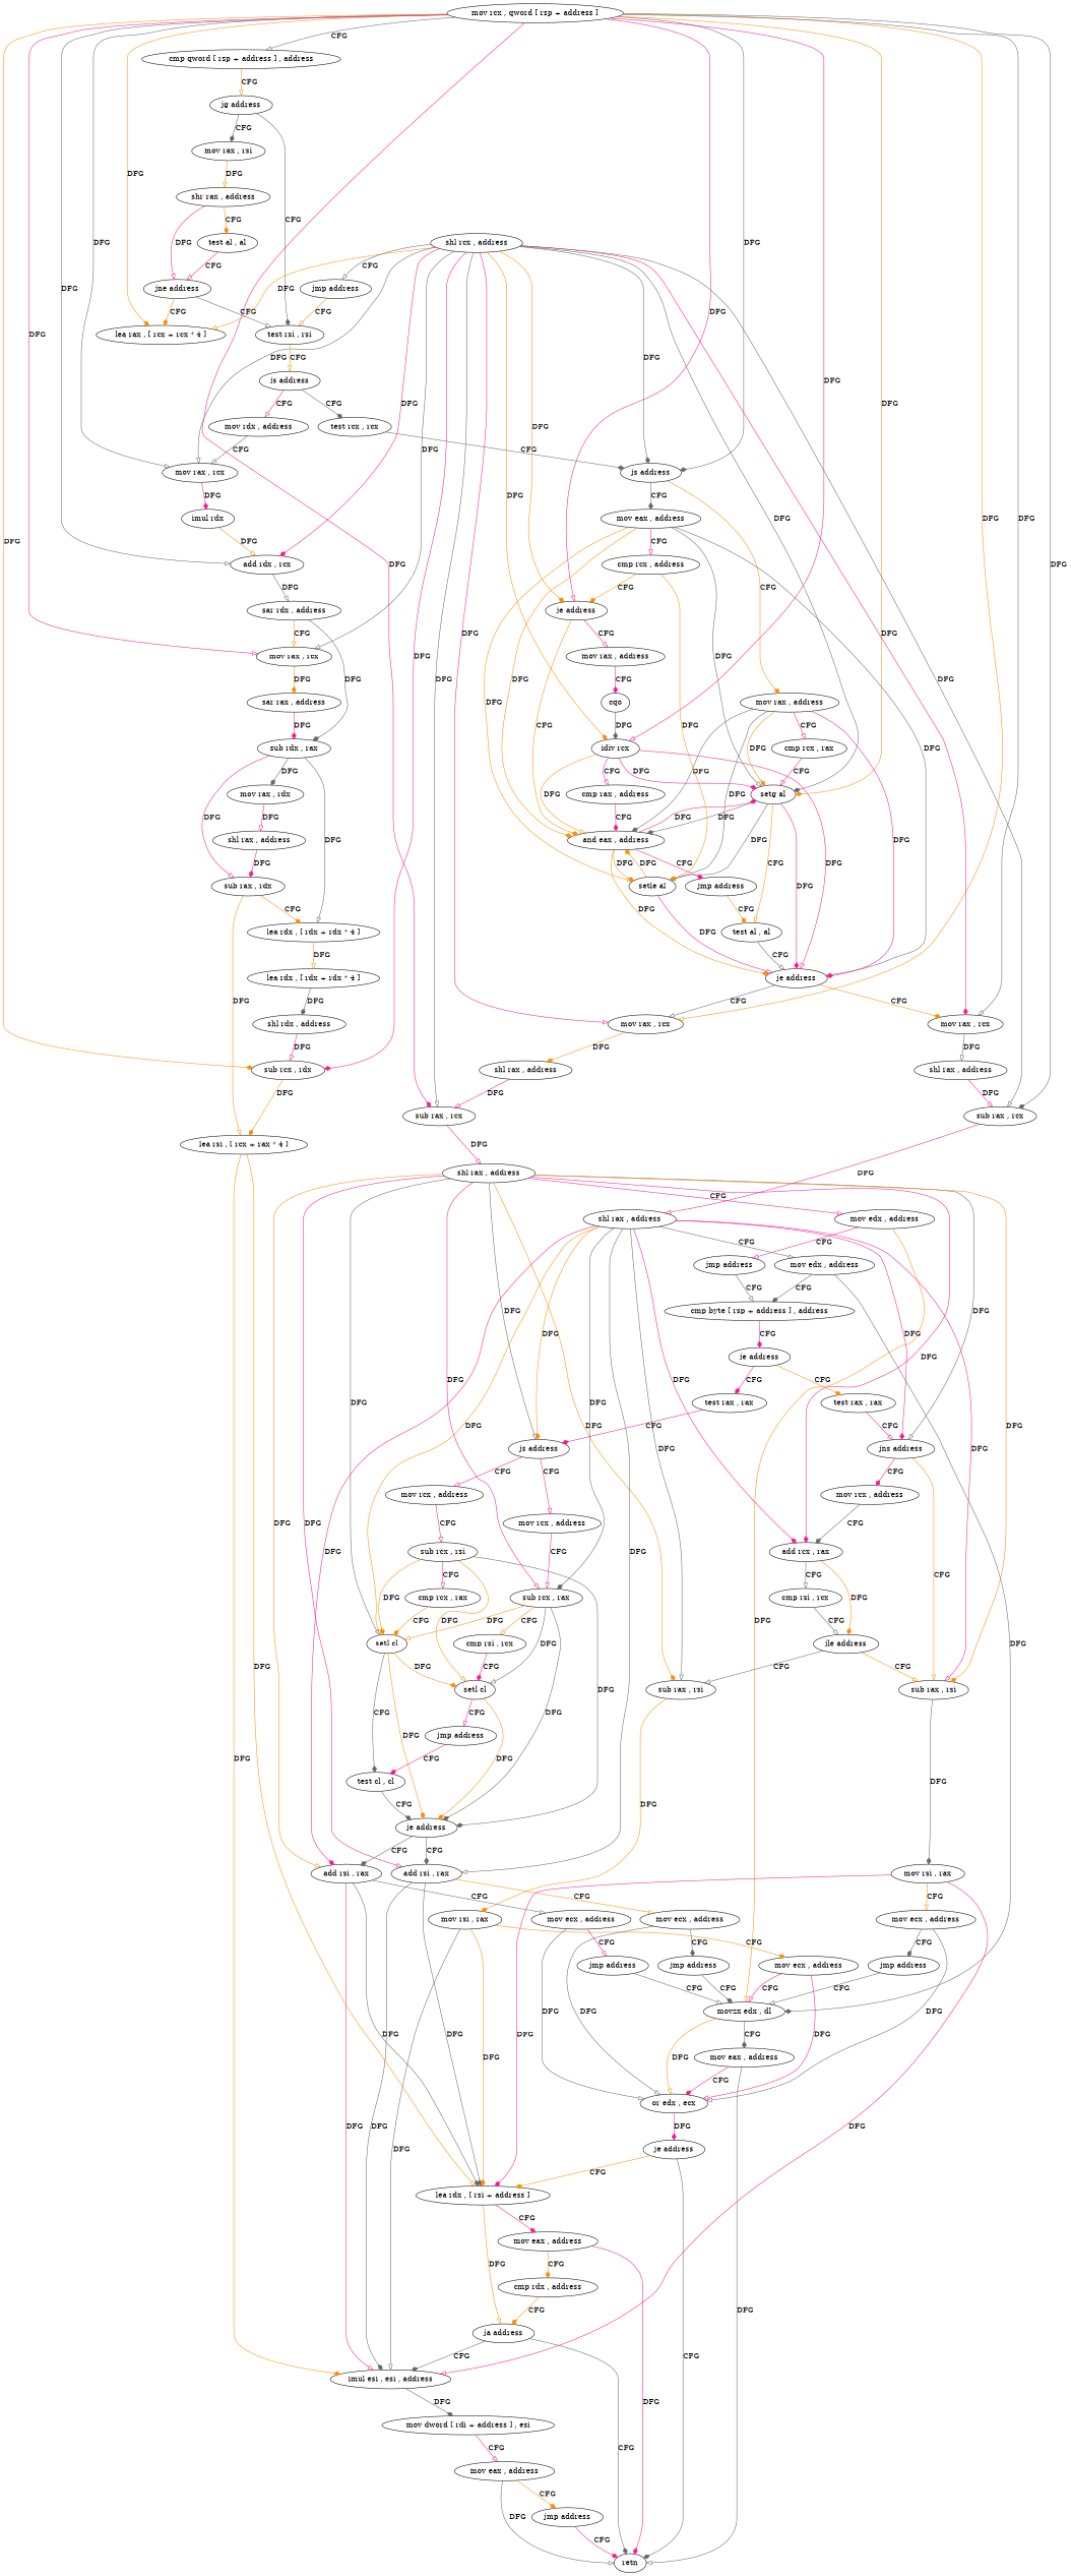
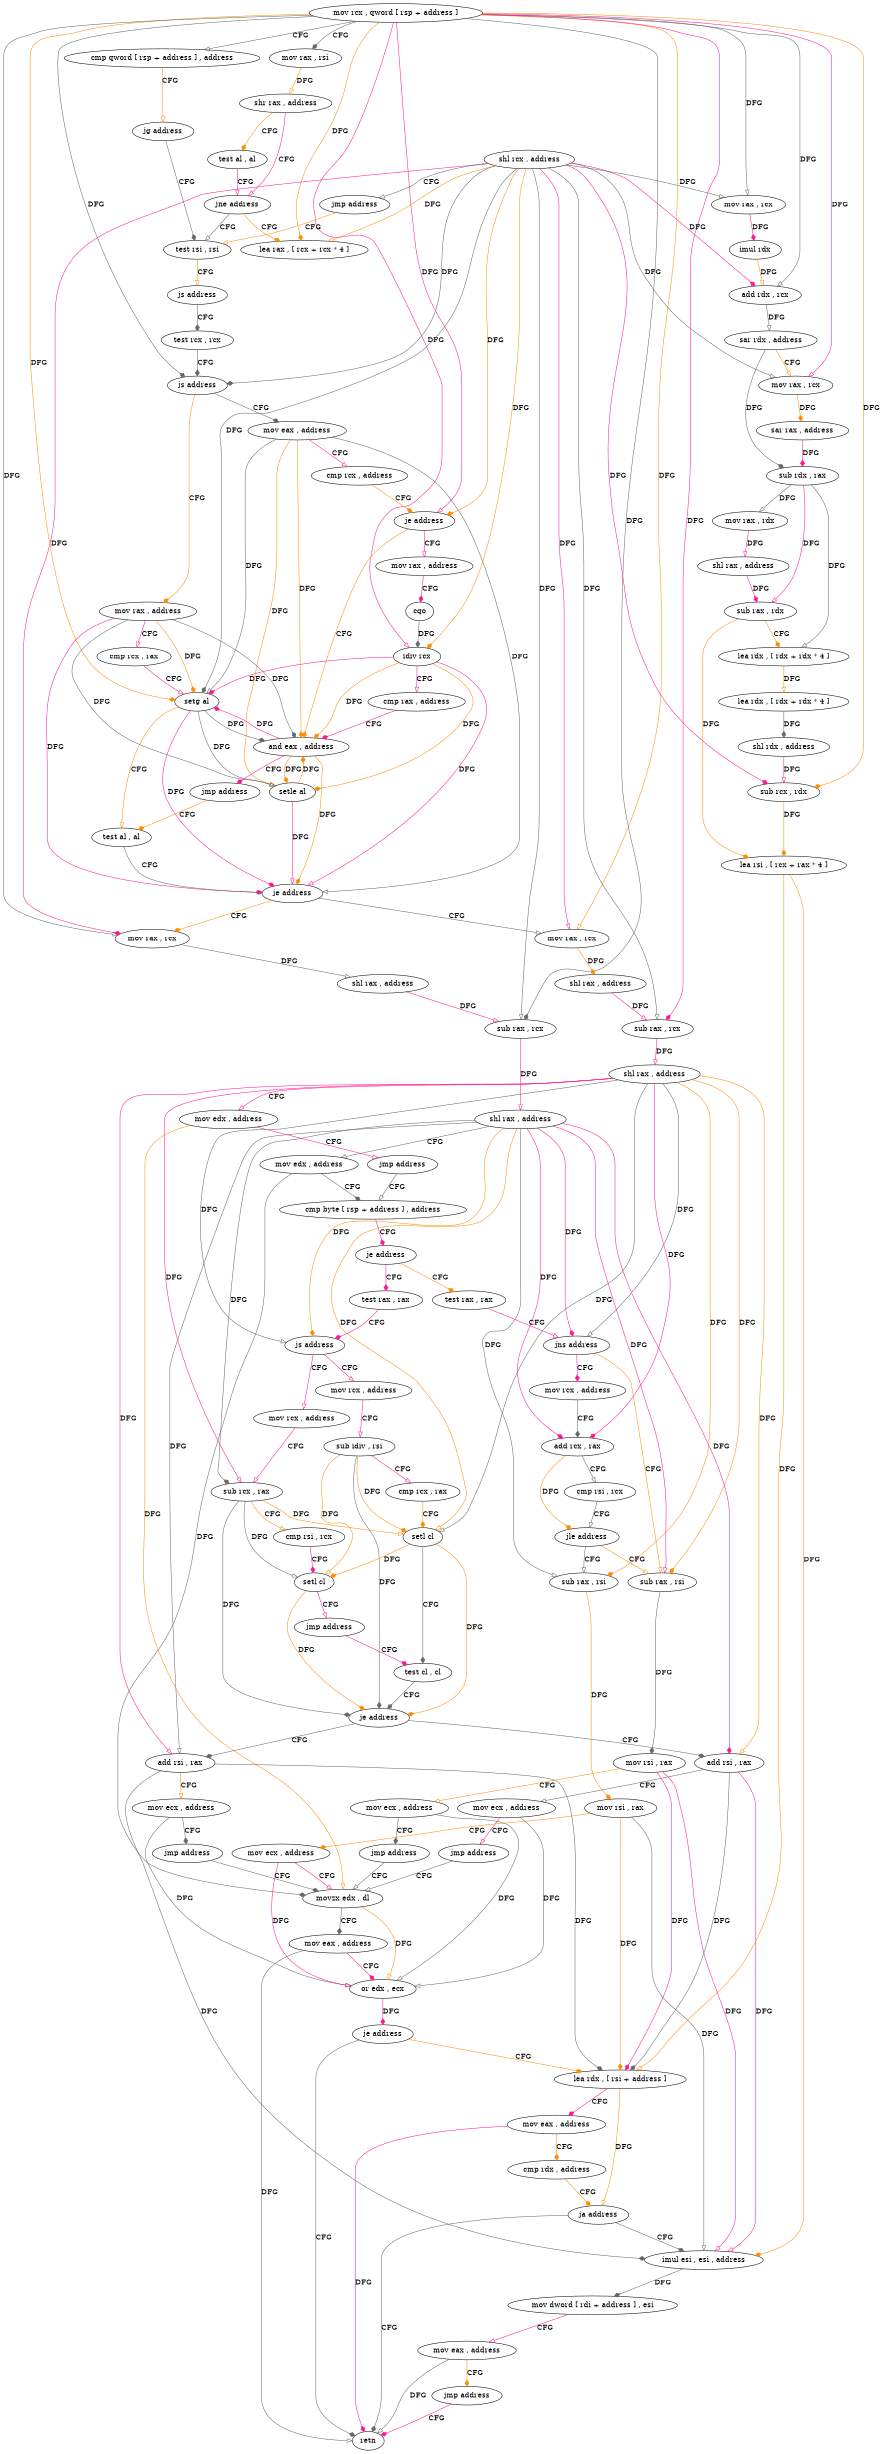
  digraph {
    edge [arrowhead=diamond color=gray40]
    n1 [label="mov rcx , qword [ rsp + address ]"]
    n2 [label="cmp qword [ rsp + address ] , address"]
    n3 [label="lea rax , [ rcx + rcx * 4 ]"]
    n4 [label="mov rax , rcx"]
    n5 [label="add rdx , rcx"]
    n6 [label="mov rax , rcx"]
    n7 [label="sub rcx , rdx"]
    n8 [label="js address"]
    n9 [label="je address"]
    n10 [label="setg al"]
    n11 [label="idiv rcx"]
    n12 [label="mov rax , rcx"]
    n13 [label="sub rax , rcx"]
    n14 [label="mov rax , rcx"]
    n15 [label="sub rax , rcx"]
    n16 [label="jg address"]
    n17 [label="imul rdx"]
    n18 [label="sar rdx , address"]
    n19 [label="sar rax , address"]
    n20 [label="lea rsi , [ rcx + rax * 4 ]"]
    n21 [label="mov eax , address"]
    n22 [label="mov rax , address"]
    n23 [label="and eax , address"]
    n24 [label="mov rax , address"]
    n25 [label="setle al"]
    n26 [label="je address"]
    n27 [label="test al , al"]
    n28 [label="cmp rax , address"]
    n29 [label="shl rax , address"]
    n30 [label="shl rax , address"]
    n31 [label="shl rax , address"]
    n32 [label="shl rax , address"]
    n33 [label="test rsi , rsi"]
    n34 [label="mov rax , rsi"]
    n35 [label="js address"]
    n36 [label="shr rax , address"]
-   n37 [label="mov rdx , address"]
    n38 [label="test rcx , rcx"]
    n39 [label="test al , al"]
    n40 [label="jne address"]
    n41 [label="sub rdx , rax"]
    n42 [label="mov rax , rdx"]
    n43 [label="sub rax , rdx"]
    n44 [label="lea rdx , [ rdx + rdx * 4 ]"]
    n45 [label="shl rax , address"]
    n46 [label="lea rdx , [ rdx + rdx * 4 ]"]
    n47 [label="lea rdx , [ rsi + address ]"]
    n48 [label="imul esi , esi , address"]
    n49 [label="shl rdx , address"]
    n50 [label="mov eax , address"]
    n51 [label="ja address"]
    n52 [label="mov dword [ rdi + address ] , esi"]
    n53 [label=retn]
    n54 [label="cmp rdx , address"]
    n55 [label="cmp rcx , address"]
    n56 [label="cmp rcx , rax"]
    n57 [label="jmp address"]
    n58 [label="shl rcx , address"]
    n59 [label="jmp address"]
    n60 [label="mov eax , address"]
    n61 [label="jmp address"]
    n62 [label=cqo]
    n63 [label="mov edx , address"]
    n64 [label="js address"]
    n65 [label="jns address"]
    n66 [label="sub rax , rsi"]
    n67 [label="sub rcx , rax"]
    n68 [label="setl cl"]
    n69 [label="add rcx , rax"]
    n70 [label="sub rax , rsi"]
    n71 [label="add rsi , rax"]
    n72 [label="add rsi , rax"]
    n73 [label="jmp address"]
    n74 [label="movzx edx , dl"]
    n75 [label="mov rcx , address"]
    n76 [label="mov rcx , address"]
    n77 [label="mov rcx , address"]
    n78 [label="mov rsi , rax"]
    n79 [label="cmp rsi , rcx"]
    n80 [label="setl cl"]
    n81 [label="je address"]
    n82 [label="test cl , cl"]
    n83 [label="cmp rsi , rcx"]
    n84 [label="jle address"]
    n85 [label="mov rsi , rax"]
    n86 [label="mov ecx , address"]
    n87 [label="mov ecx , address"]
    n88 [label="cmp byte [ rsp + address ] , address"]
    n89 [label="or edx , ecx"]
    n90 [label="mov eax , address"]
    n91 [label="je address"]
    n92 [label="test rax , rax"]
    n93 [label="test rax , rax"]
    n94 [label="mov edx , address"]
-   n95 [label="sub rcx , rsi"]
+   n95 [label="sub idiv , rsi"]
    n96 [label="cmp rcx , rax"]
    n97 [label="mov ecx , address"]
    n98 [label="jmp address"]
    n99 [label="jmp address"]
    n100 [label="je address"]
    n101 [label="mov ecx , address"]
    n102 [label="jmp address"]
    n103 [label="jmp address"]
    n1 -> n2 [arrowhead=onormal label=CFG]
    n1 -> n3 [color=darkorange label=DFG]
    n1 -> n4 [arrowhead=onormal label=DFG]
    n1 -> n5 [arrowhead=onormal label=DFG]
    n1 -> n6 [arrowhead=onormal color=deeppink label=DFG]
    n1 -> n7 [color=darkorange label=DFG]
    n1 -> n8 [label=DFG]
    n1 -> n9 [arrowhead=onormal color=deeppink label=DFG]
    n1 -> n10 [color=darkorange label=DFG]
    n1 -> n11 [arrowhead=onormal color=deeppink label=DFG]
    n1 -> n12 [arrowhead=onormal color=darkorange label=DFG]
    n1 -> n13 [color=deeppink label=DFG]
    n1 -> n14 [arrowhead=onormal label=DFG]
    n1 -> n15 [label=DFG]
    n2 -> n16 [arrowhead=onormal color=darkorange label=CFG]
    n4 -> n17 [color=deeppink label=DFG]
    n5 -> n18 [arrowhead=onormal label=DFG]
    n6 -> n19 [color=darkorange label=DFG]
    n7 -> n20 [color=darkorange label=DFG]
    n8 -> n21 [label=CFG]
    n8 -> n22 [color=darkorange label=CFG]
    n9 -> n23 [color=darkorange label=CFG]
    n9 -> n24 [arrowhead=onormal color=deeppink label=CFG]
    n10 -> n23 [label=DFG]
    n10 -> n25 [arrowhead=onormal label=DFG]
    n10 -> n26 [color=deeppink label=DFG]
    n10 -> n27 [arrowhead=onormal color=darkorange label=CFG]
    n11 -> n10 [color=deeppink label=DFG]
-   n11 -> n23 [arrowhead=onormal color=darkorange label=DFG]
-   n55 -> n25 [color=darkorange label=DFG]
+   n11 -> n23 [color=darkorange label=DFG]
+   n11 -> n25 [color=darkorange label=DFG]
    n11 -> n26 [arrowhead=onormal color=deeppink label=DFG]
    n11 -> n28 [arrowhead=onormal color=deeppink label=CFG]
    n12 -> n29 [color=darkorange label=DFG]
    n13 -> n30 [arrowhead=onormal color=deeppink label=DFG]
    n14 -> n31 [arrowhead=onormal label=DFG]
    n15 -> n32 [arrowhead=onormal color=deeppink label=DFG]
    n16 -> n33 [label=CFG]
-   n16 -> n34 [label=CFG]
+   n1 -> n34 [label=CFG]
    n17 -> n5 [arrowhead=onormal color=darkorange label=DFG]
    n18 -> n6 [arrowhead=onormal color=darkorange label=CFG]
    n18 -> n41 [label=DFG]
    n19 -> n41 [color=deeppink label=DFG]
    n20 -> n47 [arrowhead=onormal color=darkorange label=DFG]
    n20 -> n48 [color=darkorange label=DFG]
    n21 -> n10 [arrowhead=onormal label=DFG]
    n21 -> n23 [color=darkorange label=DFG]
    n21 -> n25 [arrowhead=onormal color=darkorange label=DFG]
    n21 -> n26 [arrowhead=onormal label=DFG]
    n21 -> n55 [arrowhead=onormal color=deeppink label=CFG]
    n22 -> n10 [color=darkorange label=DFG]
    n22 -> n23 [label=DFG]
    n22 -> n25 [arrowhead=onormal label=DFG]
    n22 -> n26 [color=deeppink label=DFG]
    n22 -> n56 [arrowhead=onormal color=deeppink label=CFG]
    n23 -> n10 [color=deeppink label=DFG]
    n23 -> n25 [color=darkorange label=DFG]
    n23 -> n26 [color=darkorange label=DFG]
    n23 -> n57 [color=deeppink label=CFG]
    n24 -> n62 [color=deeppink label=CFG]
    n25 -> n23 [color=darkorange label=DFG]
    n25 -> n26 [arrowhead=onormal color=deeppink label=DFG]
    n26 -> n12 [arrowhead=onormal label=CFG]
    n26 -> n14 [color=darkorange label=CFG]
    n27 -> n26 [arrowhead=onormal label=CFG]
    n28 -> n23 [color=deeppink label=CFG]
    n29 -> n13 [arrowhead=onormal color=deeppink label=DFG]
    n30 -> n63 [arrowhead=onormal color=deeppink label=CFG]
    n30 -> n64 [arrowhead=onormal label=DFG]
    n30 -> n65 [arrowhead=onormal label=DFG]
    n30 -> n66 [color=darkorange label=DFG]
    n30 -> n67 [arrowhead=onormal color=deeppink label=DFG]
    n30 -> n68 [arrowhead=onormal label=DFG]
    n30 -> n69 [color=deeppink label=DFG]
    n30 -> n70 [color=darkorange label=DFG]
    n30 -> n71 [arrowhead=onormal color=darkorange label=DFG]
    n30 -> n72 [arrowhead=onormal color=deeppink label=DFG]
    n31 -> n15 [arrowhead=onormal color=deeppink label=DFG]
    n32 -> n64 [color=darkorange label=DFG]
    n32 -> n65 [color=deeppink label=DFG]
    n32 -> n66 [arrowhead=onormal color=deeppink label=DFG]
    n32 -> n67 [label=DFG]
    n32 -> n68 [arrowhead=onormal color=darkorange label=DFG]
    n32 -> n69 [color=deeppink label=DFG]
    n32 -> n70 [arrowhead=onormal label=DFG]
    n32 -> n71 [color=deeppink label=DFG]
    n32 -> n72 [arrowhead=onormal label=DFG]
    n32 -> n94 [arrowhead=onormal label=CFG]
    n33 -> n35 [arrowhead=onormal color=darkorange label=CFG]
    n34 -> n36 [arrowhead=onormal color=darkorange label=DFG]
-   n35 -> n37 [arrowhead=onormal color=deeppink label=CFG]
    n35 -> n38 [label=CFG]
    n36 -> n39 [color=darkorange label=CFG]
-   n36 -> n40 [arrowhead=onormal color=deeppink label=DFG]
-   n37 -> n4 [arrowhead=onormal label=CFG]
+   n36 -> n40 [arrowhead=onormal color=deeppink label=CFG]
    n38 -> n8 [label=CFG]
    n39 -> n40 [arrowhead=onormal color=deeppink label=CFG]
    n40 -> n3 [color=darkorange label=CFG]
    n40 -> n33 [arrowhead=onormal label=CFG]
-   n41 -> n42 [label=DFG]
+   n41 -> n42 [arrowhead=onormal label=DFG]
    n41 -> n43 [arrowhead=onormal color=deeppink label=DFG]
    n41 -> n44 [arrowhead=onormal label=DFG]
    n42 -> n45 [arrowhead=onormal color=deeppink label=DFG]
-   n43 -> n20 [arrowhead=onormal color=darkorange label=DFG]
+   n43 -> n20 [color=darkorange label=DFG]
    n43 -> n44 [color=darkorange label=CFG]
    n44 -> n46 [arrowhead=onormal color=darkorange label=DFG]
    n45 -> n43 [color=deeppink label=DFG]
    n46 -> n49 [label=DFG]
    n47 -> n50 [color=deeppink label=CFG]
    n47 -> n51 [arrowhead=onormal color=darkorange label=DFG]
    n48 -> n52 [label=DFG]
    n49 -> n7 [arrowhead=onormal color=deeppink label=DFG]
    n50 -> n53 [color=deeppink label=DFG]
    n50 -> n54 [color=darkorange label=CFG]
    n51 -> n48 [label=CFG]
    n51 -> n53 [label=CFG]
    n52 -> n60 [arrowhead=onormal color=deeppink label=CFG]
    n54 -> n51 [color=darkorange label=CFG]
    n55 -> n9 [color=darkorange label=CFG]
    n56 -> n10 [arrowhead=onormal color=deeppink label=CFG]
    n57 -> n27 [color=darkorange label=CFG]
    n58 -> n3 [arrowhead=onormal color=darkorange label=DFG]
    n58 -> n4 [arrowhead=onormal label=DFG]
    n58 -> n5 [color=deeppink label=DFG]
    n58 -> n6 [arrowhead=onormal label=DFG]
    n58 -> n7 [color=deeppink label=DFG]
    n58 -> n8 [label=DFG]
    n58 -> n9 [color=darkorange label=DFG]
    n58 -> n10 [label=DFG]
    n58 -> n11 [color=darkorange label=DFG]
    n58 -> n12 [arrowhead=onormal color=deeppink label=DFG]
    n58 -> n13 [arrowhead=onormal label=DFG]
    n58 -> n14 [color=deeppink label=DFG]
    n58 -> n15 [arrowhead=onormal label=DFG]
    n58 -> n59 [arrowhead=onormal label=CFG]
    n59 -> n33 [arrowhead=onormal color=darkorange label=CFG]
    n60 -> n53 [arrowhead=onormal label=DFG]
    n60 -> n61 [color=darkorange label=CFG]
    n61 -> n53 [color=deeppink label=CFG]
    n62 -> n11 [label=DFG]
    n63 -> n73 [arrowhead=onormal color=deeppink label=CFG]
    n63 -> n74 [arrowhead=onormal color=darkorange label=DFG]
    n64 -> n75 [arrowhead=onormal color=deeppink label=CFG]
    n64 -> n76 [arrowhead=onormal color=deeppink label=CFG]
    n65 -> n66 [arrowhead=onormal color=darkorange label=CFG]
    n65 -> n77 [color=deeppink label=CFG]
    n66 -> n78 [label=DFG]
    n67 -> n68 [arrowhead=onormal color=darkorange label=DFG]
    n67 -> n79 [arrowhead=onormal color=darkorange label=CFG]
    n67 -> n80 [arrowhead=onormal label=DFG]
    n67 -> n81 [label=DFG]
    n68 -> n80 [color=darkorange label=DFG]
    n68 -> n81 [color=darkorange label=DFG]
    n68 -> n82 [label=CFG]
    n69 -> n83 [arrowhead=onormal label=CFG]
    n69 -> n84 [color=darkorange label=DFG]
    n70 -> n85 [color=darkorange label=DFG]
    n71 -> n47 [label=DFG]
    n71 -> n48 [arrowhead=onormal color=deeppink label=DFG]
    n71 -> n86 [arrowhead=onormal label=CFG]
    n72 -> n47 [label=DFG]
    n72 -> n48 [label=DFG]
    n72 -> n87 [arrowhead=onormal color=darkorange label=CFG]
    n73 -> n88 [arrowhead=onormal label=CFG]
    n74 -> n89 [arrowhead=onormal color=darkorange label=DFG]
    n74 -> n90 [label=CFG]
    n75 -> n67 [arrowhead=onormal color=deeppink label=CFG]
    n76 -> n95 [arrowhead=onormal color=deeppink label=CFG]
    n77 -> n69 [label=CFG]
    n78 -> n47 [color=deeppink label=DFG]
    n78 -> n48 [arrowhead=onormal color=deeppink label=DFG]
    n78 -> n97 [arrowhead=onormal color=darkorange label=CFG]
    n79 -> n80 [color=deeppink label=CFG]
    n80 -> n81 [color=darkorange label=DFG]
    n80 -> n98 [arrowhead=onormal color=deeppink label=CFG]
    n81 -> n71 [label=CFG]
    n81 -> n72 [label=CFG]
    n82 -> n81 [label=CFG]
    n83 -> n84 [arrowhead=onormal label=CFG]
    n84 -> n66 [arrowhead=onormal color=darkorange label=CFG]
    n84 -> n70 [arrowhead=onormal label=CFG]
    n85 -> n47 [color=darkorange label=DFG]
    n85 -> n48 [arrowhead=onormal label=DFG]
    n85 -> n101 [color=darkorange label=CFG]
    n86 -> n89 [arrowhead=onormal label=DFG]
    n86 -> n102 [arrowhead=onormal color=deeppink label=CFG]
    n87 -> n89 [arrowhead=onormal label=DFG]
    n87 -> n103 [label=CFG]
    n88 -> n91 [color=deeppink label=CFG]
    n89 -> n100 [color=deeppink label=DFG]
    n90 -> n53 [arrowhead=onormal label=DFG]
    n90 -> n89 [color=deeppink label=CFG]
    n91 -> n92 [color=deeppink label=CFG]
    n91 -> n93 [color=darkorange label=CFG]
    n92 -> n64 [color=deeppink label=CFG]
    n93 -> n65 [arrowhead=onormal color=deeppink label=CFG]
    n94 -> n74 [label=DFG]
    n94 -> n88 [label=CFG]
    n95 -> n68 [color=darkorange label=DFG]
    n95 -> n80 [arrowhead=onormal color=darkorange label=DFG]
    n95 -> n81 [label=DFG]
    n95 -> n96 [arrowhead=onormal color=deeppink label=CFG]
    n96 -> n68 [color=darkorange label=CFG]
    n97 -> n89 [arrowhead=onormal label=DFG]
    n97 -> n99 [label=CFG]
    n98 -> n82 [color=deeppink label=CFG]
    n99 -> n74 [arrowhead=onormal label=CFG]
    n100 -> n47 [color=darkorange label=CFG]
    n100 -> n53 [label=CFG]
    n101 -> n74 [arrowhead=onormal color=deeppink label=CFG]
    n101 -> n89 [arrowhead=onormal color=deeppink label=DFG]
    n102 -> n74 [arrowhead=onormal label=CFG]
    n103 -> n74 [label=CFG]
  }
